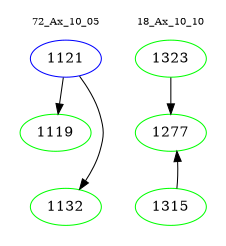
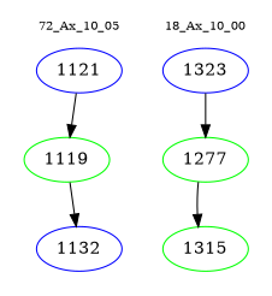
  digraph {
    node [color=green]
    edge [color=black]
    n1 [color=blue label=1121]
    n2 [label=1119]
-   n3 [label=1132]
-   n4 [label=1323]
+   n3 [color=blue label=1132]
+   n4 [color=blue label=1323]
    n5 [label=1277]
    n6 [label=1315]
    subgraph cluster_1 {
      color=white
      fontsize=10
      label="72_Ax_10_05"
      n1
      n2
      n3
    }
    subgraph cluster_2 {
      color=white
      fontsize=10
-     label="18_Ax_10_10"
+     label="18_Ax_10_00"
      n4
      n5
      n6
    }
    n1 -> n2
-   n1 -> n3
+   n2 -> n3
    n4 -> n5
-   n6 -> n5
+   n5 -> n6
  }
